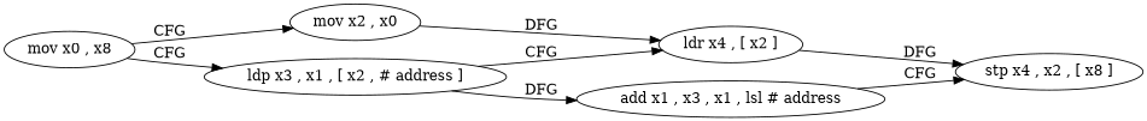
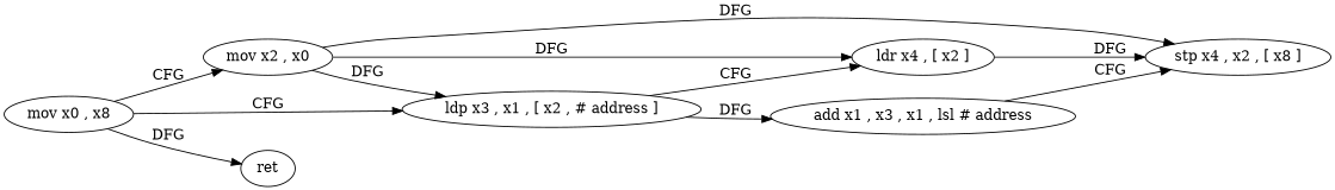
  digraph {
    rankdir=LR
    n1 [label="mov x2 , x0"]
    n2 [label="ldp x3 , x1 , [ x2 , # address ]"]
    n3 [label="ldr x4 , [ x2 ]"]
    n4 [label="stp x4 , x2 , [ x8 ]"]
    n5 [label="mov x0 , x8"]
+   n6 [label=ret]
    n7 [label="add x1 , x3 , x1 , lsl # address"]
+   n1 -> n2 [label=DFG]
    n1 -> n3 [label=DFG]
+   n1 -> n4 [label=DFG]
    n2 -> n3 [label=CFG]
    n2 -> n7 [label=DFG]
    n3 -> n4 [label=DFG]
    n5 -> n1 [label=CFG]
    n5 -> n2 [label=CFG]
+   n5 -> n6 [label=DFG]
    n7 -> n4 [label=CFG]
  }
